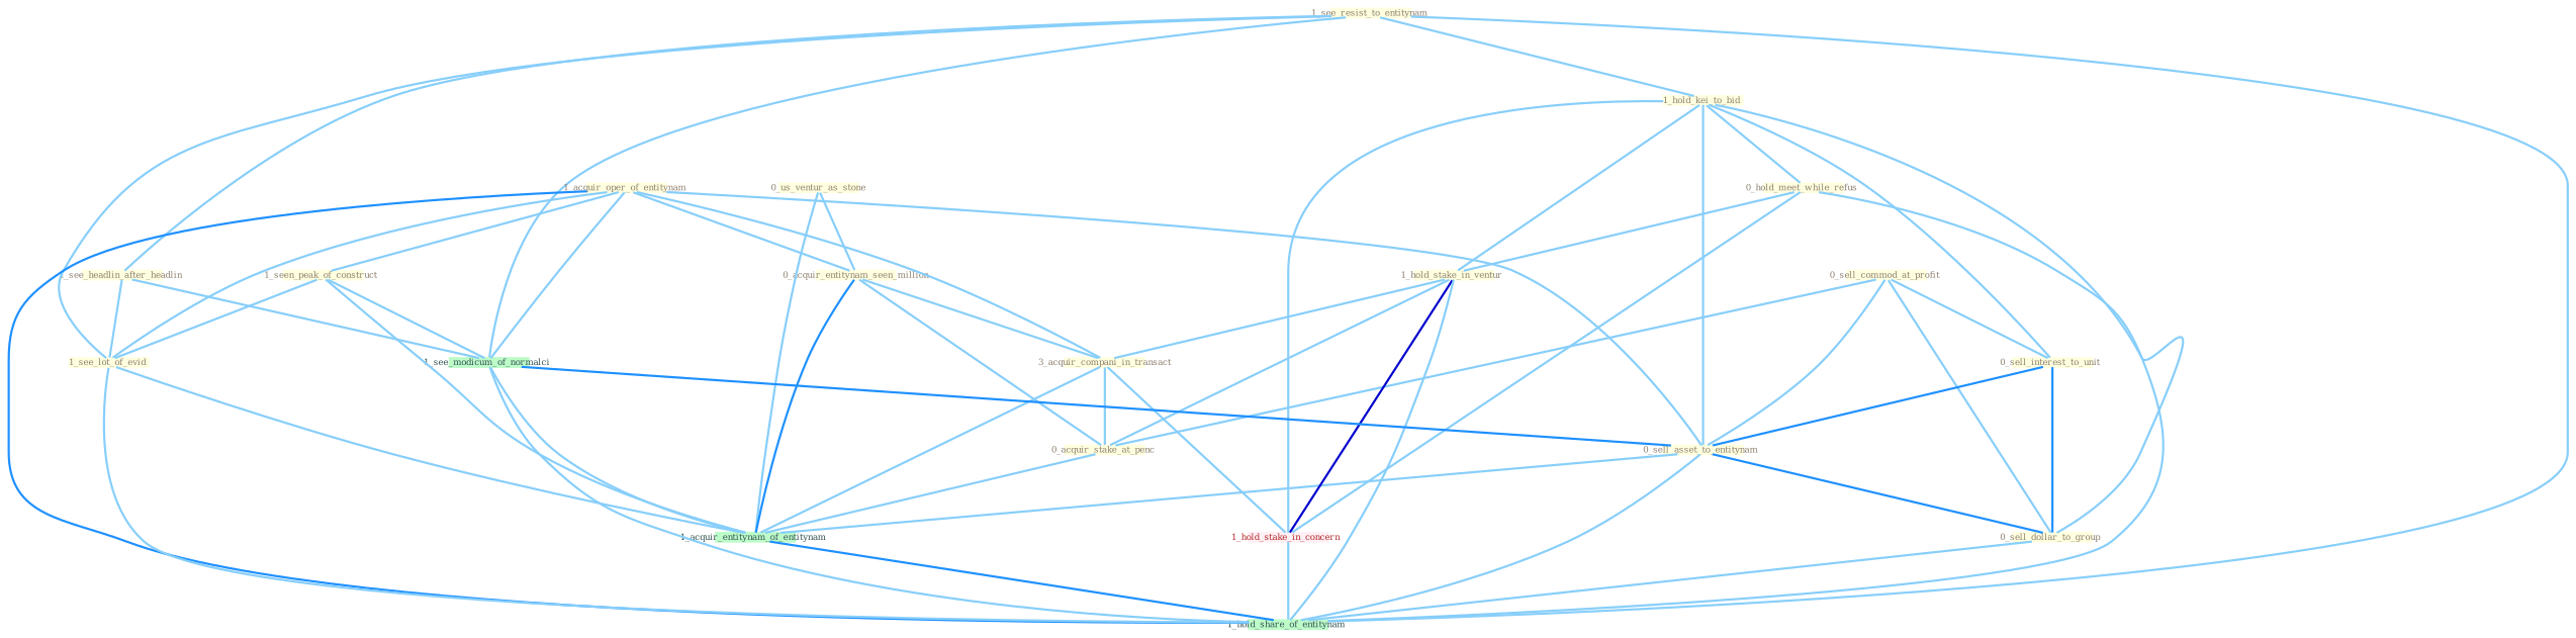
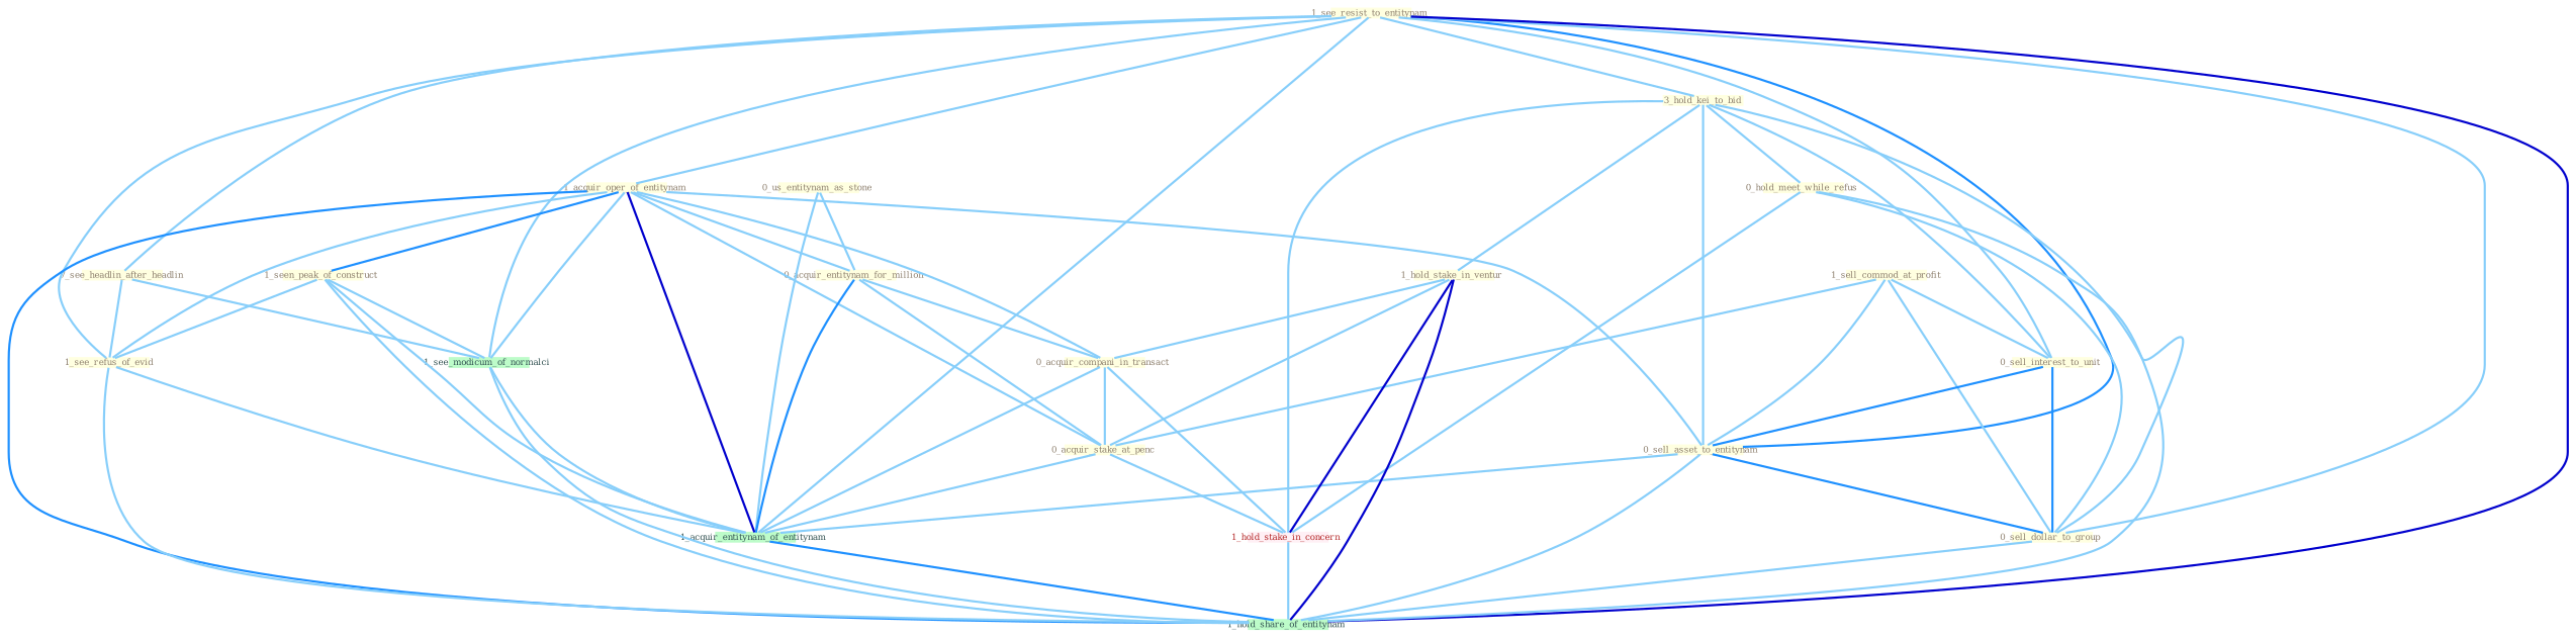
  graph {
    node [color="#ffffe0" fixedsize=true fontcolor="#8b7d6b" fontsize=4 shape=polygon style=filled]
    edge [color="#87cefa" w=1]
    "1_see_resist_to_entitynam " [height=.06 width=.5]
-   "0_us_entitynam_as_stone " [height=.06 width=.5 label="0_us_ventur_as_stone"]
+   "0_us_entitynam_as_stone " [height=.06 width=.5]
    "1_acquir_oper_of_entitynam " [height=.06 width=.5]
-   "1_hold_kei_to_bid " [height=.06 width=.5]
-   "0_acquir_entitynam_for_million " [height=.06 width=.5 label="0_acquir_entitynam_seen_million"]
-   "0_sell_commod_at_profit " [height=.06 width=.5]
-   "1_see_headlin_after_headlin " [height=.06 width=.5]
+   "1_hold_kei_to_bid " [height=.06 width=.5 label="3_hold_kei_to_bid"]
+   "0_acquir_entitynam_for_million " [height=.06 width=.5]
+   "0_sell_commod_at_profit " [height=.06 width=.5 label="1_sell_commod_at_profit"]
+   "1_see_headlin_after_headlin " [height=.06 width=.5 label="7_see_headlin_after_headlin"]
    "0_sell_interest_to_unit " [height=.06 width=.5]
    "0_sell_asset_to_entitynam " [height=.06 width=.5]
    "1_seen_peak_of_construct " [height=.06 width=.5]
    "0_hold_meet_while_refus " [height=.06 width=.5]
    "0_sell_dollar_to_group " [height=.06 width=.5]
-   "1_see_lot_of_evid " [height=.06 width=.5]
+   "1_see_lot_of_evid " [height=.06 width=.5 label="1_see_refus_of_evid"]
    "1_hold_stake_in_ventur " [height=.06 width=.5]
-   "0_acquir_compani_in_transact " [height=.06 width=.5 label="3_acquir_compani_in_transact"]
+   "0_acquir_compani_in_transact " [height=.06 width=.5]
    "0_acquir_stake_at_penc " [height=.06 width=.5]
    "1_hold_stake_in_concern " [color="#fff0f5" fontcolor="#b22222" height=.06 width=.5]
    "1_see_modicum_of_normalci " [color="#BDFCC9" fontcolor="#2f4f4f" height=.06 width=.5]
    "1_acquir_entitynam_of_entitynam " [color="#BDFCC9" fontcolor="#2f4f4f" height=.06 width=.5]
    "1_hold_share_of_entitynam " [color="#BDFCC9" fontcolor="#2f4f4f" height=.06 width=.5]
    subgraph sub_1 {
      "1_see_resist_to_entitynam "
      "0_us_entitynam_as_stone "
      "1_acquir_oper_of_entitynam "
      "1_hold_kei_to_bid "
      "0_acquir_entitynam_for_million "
      "0_sell_commod_at_profit "
      "1_see_headlin_after_headlin "
      "0_sell_interest_to_unit "
      "0_sell_asset_to_entitynam "
      "1_seen_peak_of_construct "
      "0_hold_meet_while_refus "
      "0_sell_dollar_to_group "
      "1_see_lot_of_evid "
      "1_hold_stake_in_ventur "
      "0_acquir_compani_in_transact "
      "0_acquir_stake_at_penc "
    }
    subgraph sub_2 {
      "1_hold_stake_in_concern "
    }
+   "1_see_resist_to_entitynam " -- "1_acquir_oper_of_entitynam "
    "1_see_resist_to_entitynam " -- "1_hold_kei_to_bid "
    "1_see_resist_to_entitynam " -- "1_see_headlin_after_headlin "
-   "1_see_modicum_of_normalci " -- "0_sell_asset_to_entitynam " [color="#1e90ff" w=2]
+   "1_see_resist_to_entitynam " -- "0_sell_interest_to_unit "
+   "1_see_resist_to_entitynam " -- "0_sell_asset_to_entitynam " [color="#1e90ff" w=2]
+   "1_see_resist_to_entitynam " -- "0_sell_dollar_to_group "
    "1_see_resist_to_entitynam " -- "1_see_lot_of_evid "
    "1_see_resist_to_entitynam " -- "1_see_modicum_of_normalci "
-   "1_see_resist_to_entitynam " -- "1_hold_share_of_entitynam "
+   "1_see_resist_to_entitynam " -- "1_acquir_entitynam_of_entitynam "
+   "1_see_resist_to_entitynam " -- "1_hold_share_of_entitynam " [color="#0000cd"]
    "0_us_entitynam_as_stone " -- "0_acquir_entitynam_for_million "
    "0_us_entitynam_as_stone " -- "1_acquir_entitynam_of_entitynam "
    "1_acquir_oper_of_entitynam " -- "0_acquir_entitynam_for_million "
    "1_acquir_oper_of_entitynam " -- "0_sell_asset_to_entitynam "
-   "1_acquir_oper_of_entitynam " -- "1_seen_peak_of_construct "
+   "1_acquir_oper_of_entitynam " -- "1_seen_peak_of_construct " [color="#1e90ff"]
    "1_acquir_oper_of_entitynam " -- "1_see_lot_of_evid "
    "1_acquir_oper_of_entitynam " -- "0_acquir_compani_in_transact "
+   "1_acquir_oper_of_entitynam " -- "0_acquir_stake_at_penc "
    "1_acquir_oper_of_entitynam " -- "1_see_modicum_of_normalci "
+   "1_acquir_oper_of_entitynam " -- "1_acquir_entitynam_of_entitynam " [color="#0000cd" w=3]
    "1_acquir_oper_of_entitynam " -- "1_hold_share_of_entitynam " [color="#1e90ff" w=2]
    "1_hold_kei_to_bid " -- "0_sell_interest_to_unit "
    "1_hold_kei_to_bid " -- "0_sell_asset_to_entitynam "
    "1_hold_kei_to_bid " -- "0_hold_meet_while_refus "
    "1_hold_kei_to_bid " -- "0_sell_dollar_to_group "
    "1_hold_kei_to_bid " -- "1_hold_stake_in_ventur "
    "1_hold_kei_to_bid " -- "1_hold_stake_in_concern "
    "0_acquir_entitynam_for_million " -- "0_acquir_compani_in_transact "
    "0_acquir_entitynam_for_million " -- "0_acquir_stake_at_penc "
    "0_acquir_entitynam_for_million " -- "1_acquir_entitynam_of_entitynam " [color="#1e90ff" w=2]
    "0_sell_commod_at_profit " -- "0_sell_interest_to_unit "
    "0_sell_commod_at_profit " -- "0_sell_asset_to_entitynam "
    "0_sell_commod_at_profit " -- "0_sell_dollar_to_group "
    "0_sell_commod_at_profit " -- "0_acquir_stake_at_penc "
    "1_see_headlin_after_headlin " -- "1_see_lot_of_evid "
    "1_see_headlin_after_headlin " -- "1_see_modicum_of_normalci "
    "0_sell_interest_to_unit " -- "0_sell_asset_to_entitynam " [color="#1e90ff" w=2]
    "0_sell_interest_to_unit " -- "0_sell_dollar_to_group " [color="#1e90ff" w=2]
    "0_sell_asset_to_entitynam " -- "0_sell_dollar_to_group " [color="#1e90ff" w=2]
    "0_sell_asset_to_entitynam " -- "1_acquir_entitynam_of_entitynam "
    "0_sell_asset_to_entitynam " -- "1_hold_share_of_entitynam "
    "1_seen_peak_of_construct " -- "1_see_lot_of_evid "
    "1_seen_peak_of_construct " -- "1_see_modicum_of_normalci "
    "1_seen_peak_of_construct " -- "1_acquir_entitynam_of_entitynam "
-   "0_hold_meet_while_refus " -- "1_hold_stake_in_ventur "
+   "1_seen_peak_of_construct " -- "1_hold_share_of_entitynam "
+   "0_hold_meet_while_refus " -- "0_sell_dollar_to_group "
    "0_hold_meet_while_refus " -- "1_hold_stake_in_concern "
    "0_hold_meet_while_refus " -- "1_hold_share_of_entitynam "
    "0_sell_dollar_to_group " -- "1_hold_share_of_entitynam "
    "1_see_lot_of_evid " -- "1_acquir_entitynam_of_entitynam "
    "1_see_lot_of_evid " -- "1_hold_share_of_entitynam "
    "1_hold_stake_in_ventur " -- "0_acquir_compani_in_transact "
    "1_hold_stake_in_ventur " -- "0_acquir_stake_at_penc "
    "1_hold_stake_in_ventur " -- "1_hold_stake_in_concern " [color="#0000cd" w=3]
-   "1_hold_stake_in_ventur " -- "1_hold_share_of_entitynam "
+   "1_hold_stake_in_ventur " -- "1_hold_share_of_entitynam " [color="#0000cd"]
    "0_acquir_compani_in_transact " -- "0_acquir_stake_at_penc "
    "0_acquir_compani_in_transact " -- "1_hold_stake_in_concern "
    "0_acquir_compani_in_transact " -- "1_acquir_entitynam_of_entitynam "
+   "0_acquir_stake_at_penc " -- "1_hold_stake_in_concern "
    "0_acquir_stake_at_penc " -- "1_acquir_entitynam_of_entitynam "
    "1_hold_stake_in_concern " -- "1_hold_share_of_entitynam "
    "1_see_modicum_of_normalci " -- "1_acquir_entitynam_of_entitynam "
    "1_see_modicum_of_normalci " -- "1_hold_share_of_entitynam "
    "1_acquir_entitynam_of_entitynam " -- "1_hold_share_of_entitynam " [color="#1e90ff" w=2]
  }
